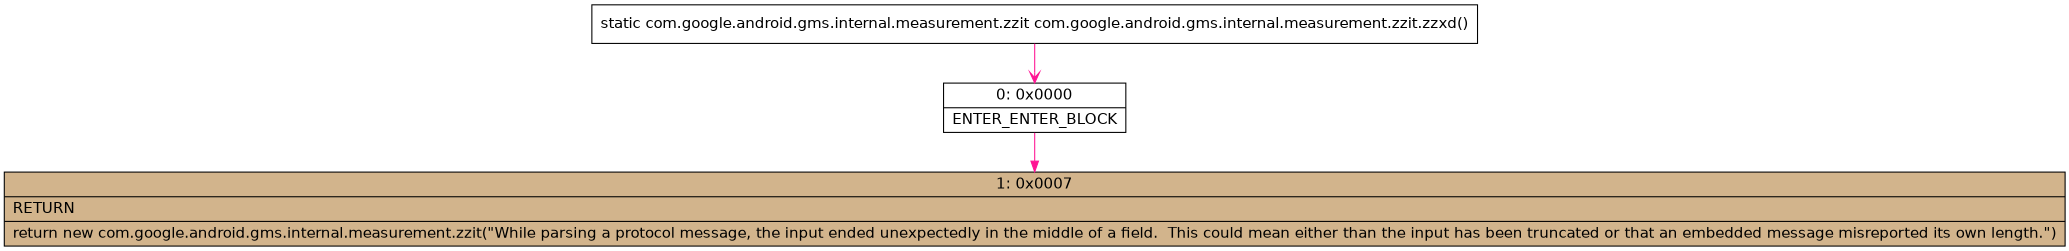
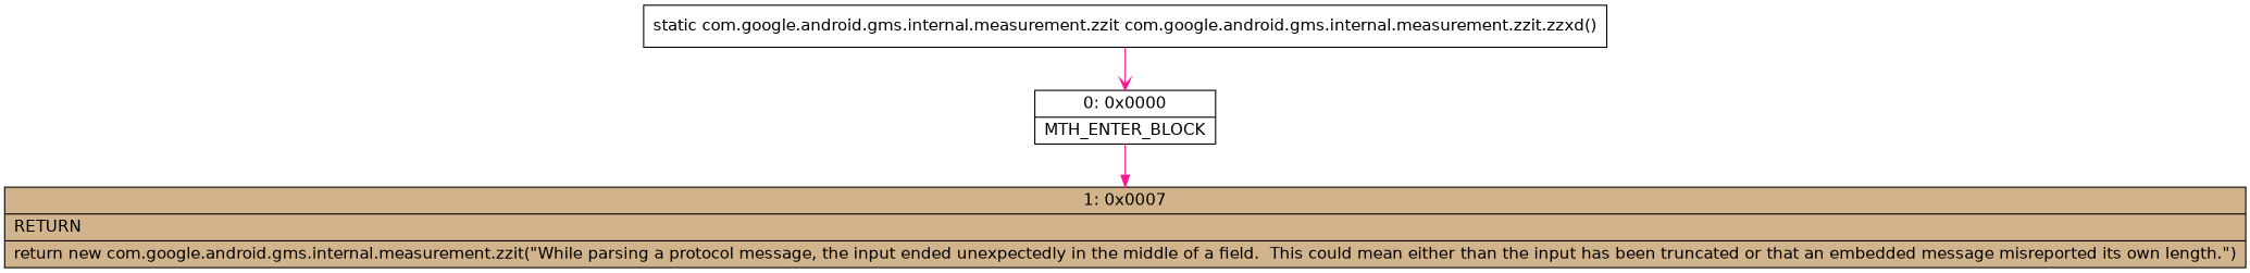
  digraph {
    fontname="DejaVu Sans"
    node [shape=record style=filled fillcolor=white fontname="DejaVu Sans"]
    edge [color=deeppink fontname="DejaVu Sans"]
-   n1 [label="{0\:\ 0x0000|ENTER_ENTER_BLOCK\l}"]
+   n1 [label="{0\:\ 0x0000|MTH_ENTER_BLOCK\l}"]
    n2 [label="{1\:\ 0x0007|RETURN\l|return new com.google.android.gms.internal.measurement.zzit(\"While parsing a protocol message, the input ended unexpectedly in the middle of a field.  This could mean either than the input has been truncated or that an embedded message misreported its own length.\")\l}" fillcolor=tan]
    n3 [label="{static com.google.android.gms.internal.measurement.zzit com.google.android.gms.internal.measurement.zzit.zzxd() }"]
    n1 -> n2 [arrowhead=normal]
    n3 -> n1 [arrowhead=vee]
  }
